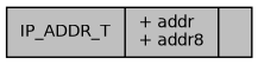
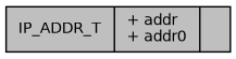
  digraph {
    rankdir=LR
-   n1 [color=black fillcolor=grey75 fontcolor=black fontname=Helvetica fontsize=10 height=0.2 label="{IP_ADDR_T\n|+ addr\l+ addr8\l|}" shape=record style=filled width=0.4]
+   n1 [color=black fillcolor=grey75 fontcolor=black fontname=Helvetica fontsize=10 height=0.2 label="{IP_ADDR_T\n|+ addr\l+ addr0\l|}" shape=record style=filled width=0.4]
  }
